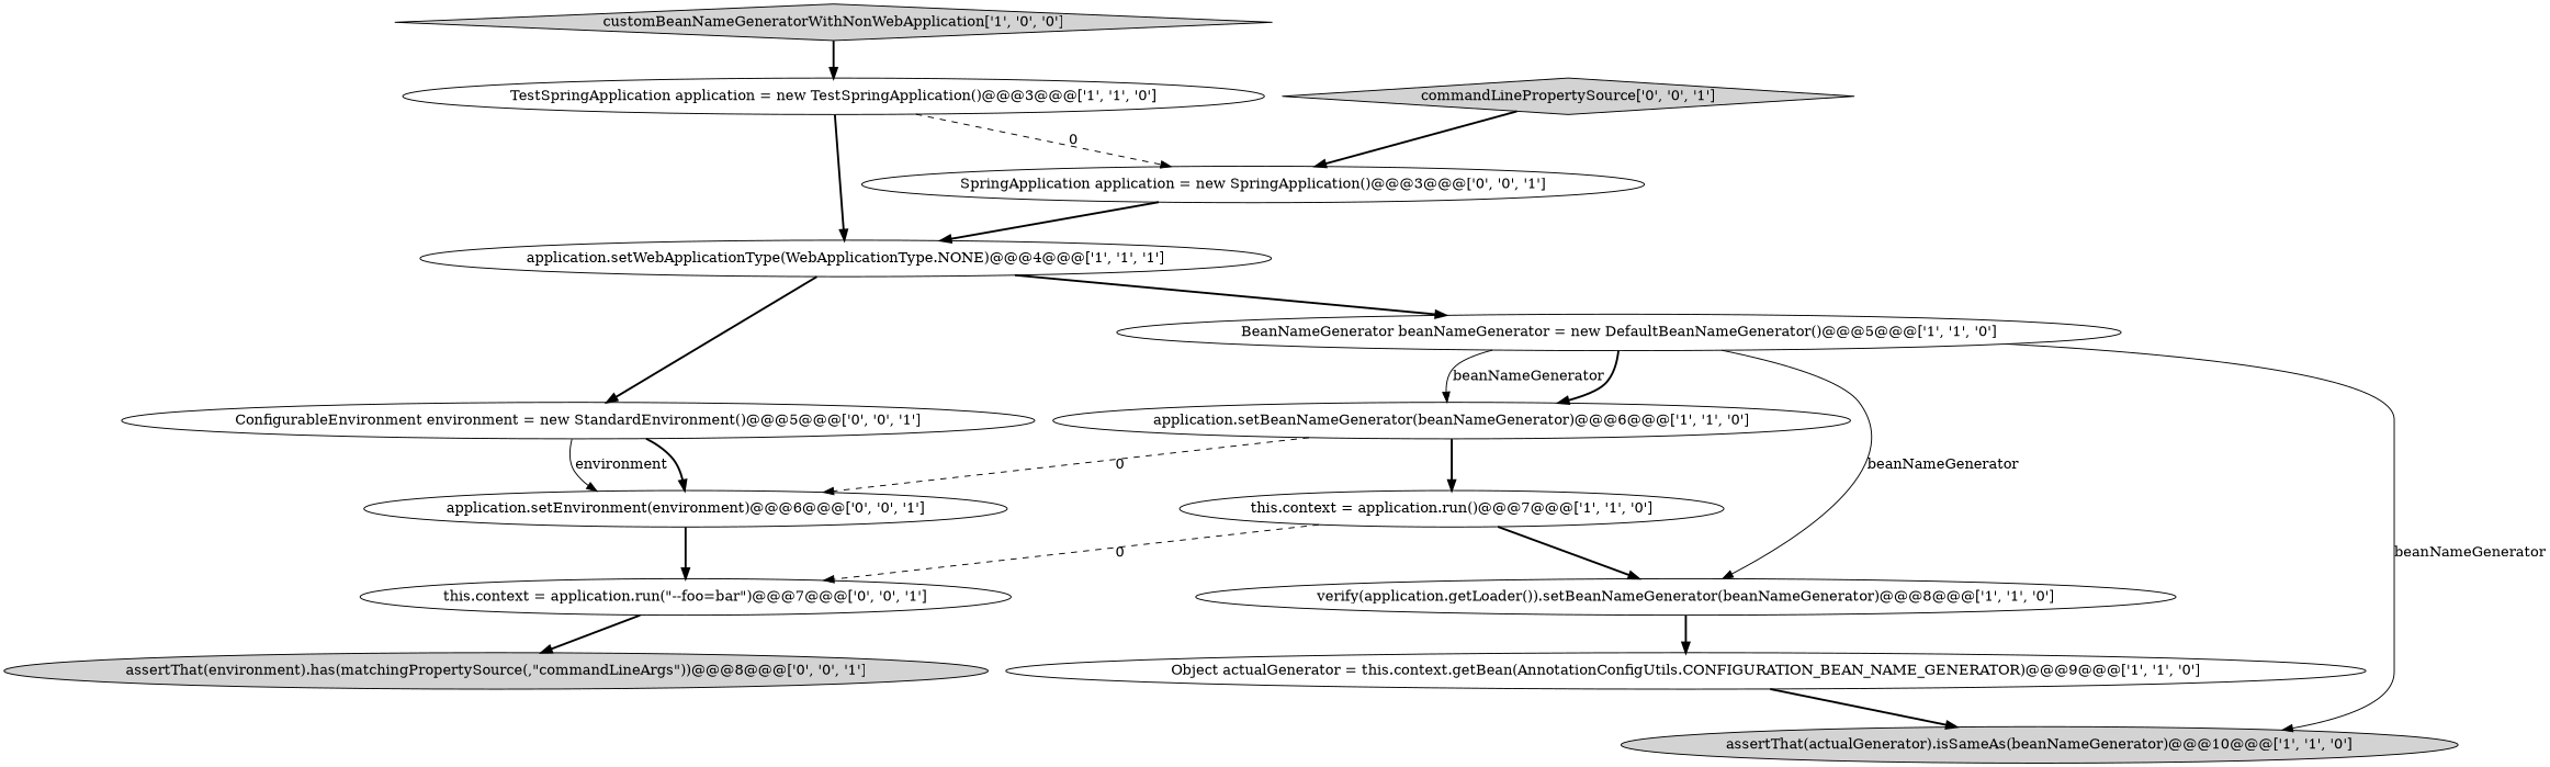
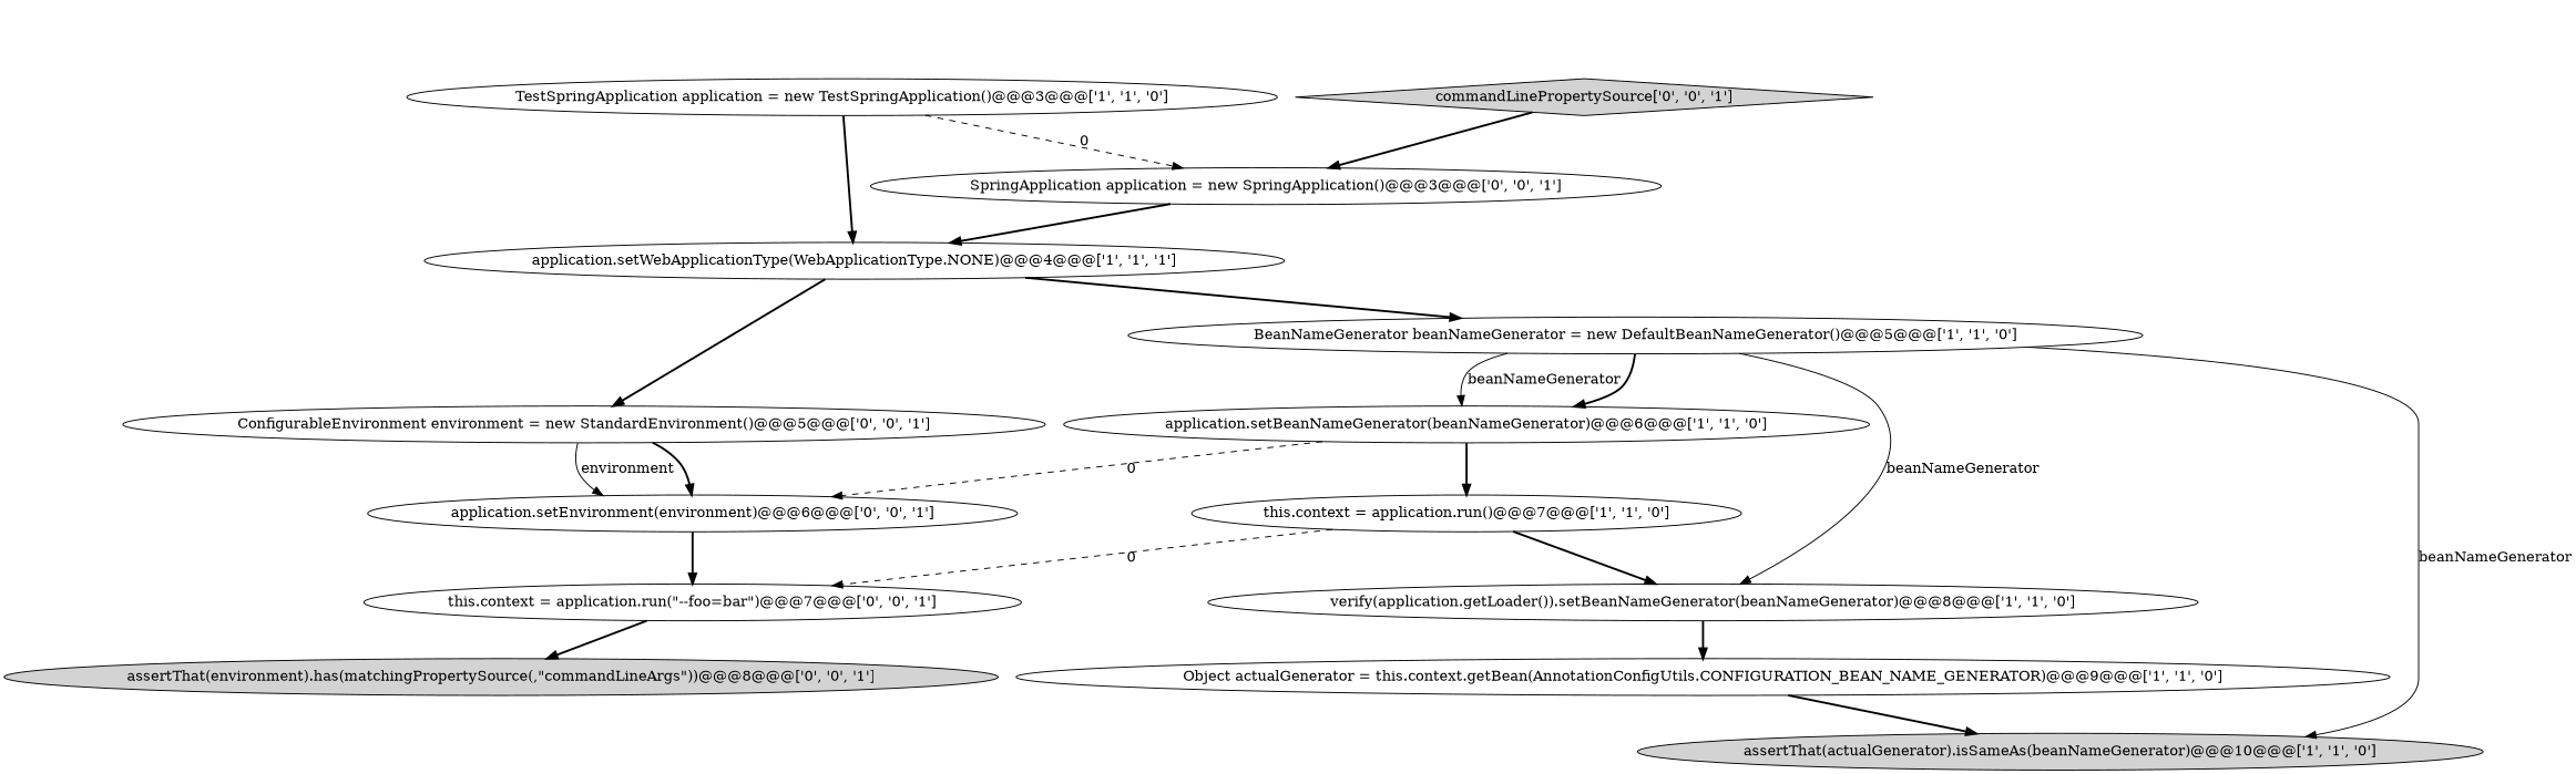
  digraph {
    node [fillcolor=white shape=ellipse style=filled]
    edge [style=bold]
-   n1 [fillcolor=lightgray label="customBeanNameGeneratorWithNonWebApplication['1', '0', '0']" shape=diamond]
    n2 [label="TestSpringApplication application = new TestSpringApplication()@@@3@@@['1', '1', '0']"]
    n3 [label="SpringApplication application = new SpringApplication()@@@3@@@['0', '0', '1']"]
    n4 [label="application.setWebApplicationType(WebApplicationType.NONE)@@@4@@@['1', '1', '1']"]
    n5 [fillcolor=lightgray label="commandLinePropertySource['0', '0', '1']" shape=diamond]
    n6 [label="ConfigurableEnvironment environment = new StandardEnvironment()@@@5@@@['0', '0', '1']"]
    n7 [label="BeanNameGenerator beanNameGenerator = new DefaultBeanNameGenerator()@@@5@@@['1', '1', '0']"]
    n8 [label="application.setEnvironment(environment)@@@6@@@['0', '0', '1']"]
    n9 [label="application.setBeanNameGenerator(beanNameGenerator)@@@6@@@['1', '1', '0']"]
    n10 [label="verify(application.getLoader()).setBeanNameGenerator(beanNameGenerator)@@@8@@@['1', '1', '0']"]
    n11 [fillcolor=lightgray label="assertThat(actualGenerator).isSameAs(beanNameGenerator)@@@10@@@['1', '1', '0']"]
    n12 [label="this.context = application.run()@@@7@@@['1', '1', '0']"]
    n13 [label="this.context = application.run(\"--foo=bar\")@@@7@@@['0', '0', '1']"]
    n14 [fillcolor=lightgray label="assertThat(environment).has(matchingPropertySource(,\"commandLineArgs\"))@@@8@@@['0', '0', '1']"]
    n15 [label="Object actualGenerator = this.context.getBean(AnnotationConfigUtils.CONFIGURATION_BEAN_NAME_GENERATOR)@@@9@@@['1', '1', '0']"]
-   n1 -> n2
    n2 -> n3 [label=0 style=dashed]
    n2 -> n4
    n3 -> n4
    n4 -> n6
    n4 -> n7
    n5 -> n3
    n6 -> n8
    n6 -> n8 [label=environment style=solid]
    n7 -> n9 [label=beanNameGenerator style=solid]
    n7 -> n9
    n7 -> n10 [label=beanNameGenerator style=solid]
    n7 -> n11 [label=beanNameGenerator style=solid]
    n8 -> n13
    n9 -> n8 [label=0 style=dashed]
    n9 -> n12
    n10 -> n15
    n12 -> n10
    n12 -> n13 [label=0 style=dashed]
    n13 -> n14
    n15 -> n11
  }
